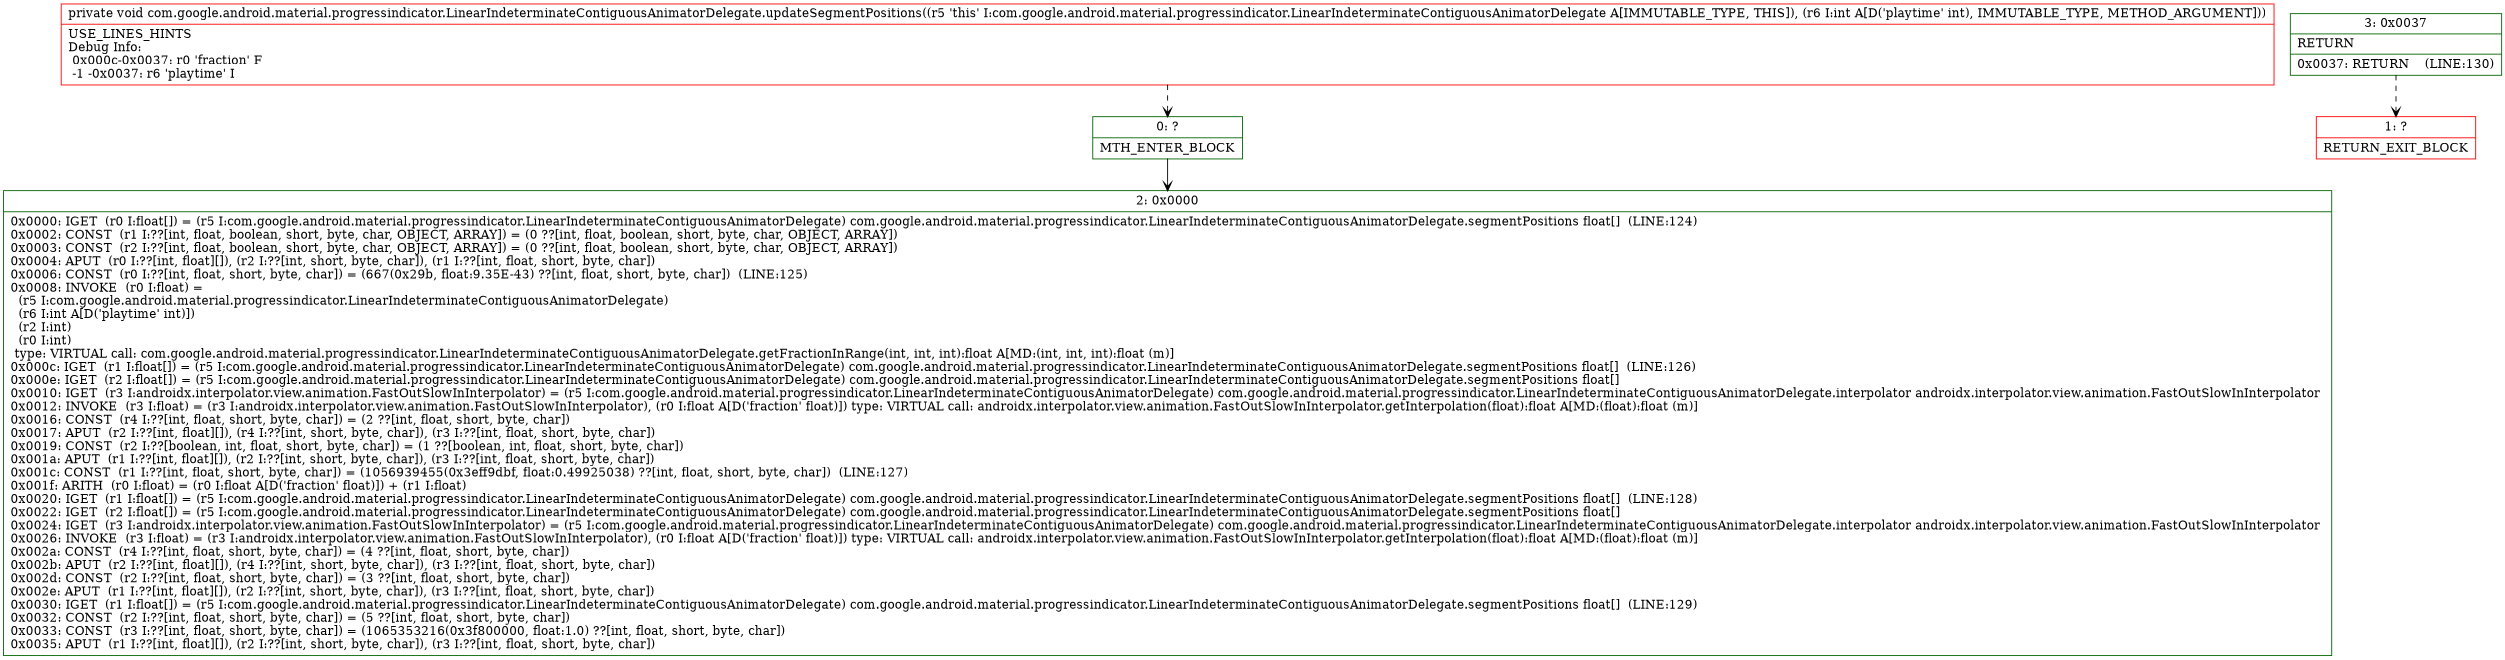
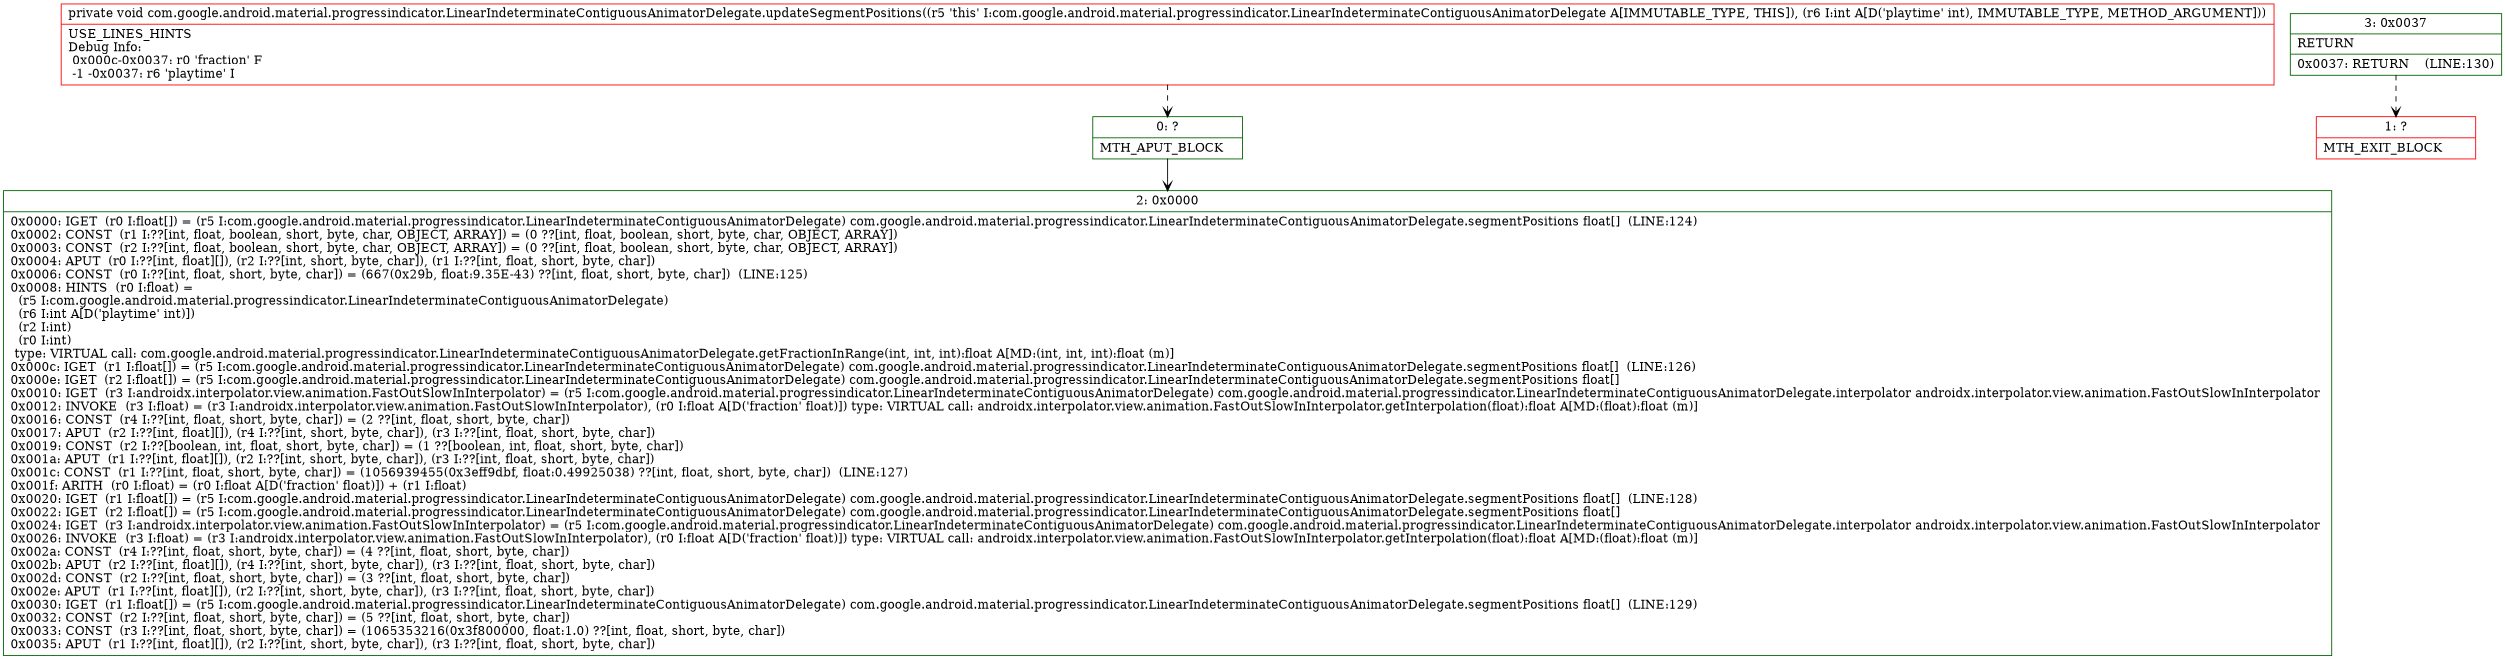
  digraph {
    node [color=darkgreen shape=record]
    edge [arrowhead=vee style=dashed]
-   n1 [label="{0\:\ ?|MTH_ENTER_BLOCK\l}"]
-   n2 [label="{2\:\ 0x0000|0x0000: IGET  (r0 I:float[]) = (r5 I:com.google.android.material.progressindicator.LinearIndeterminateContiguousAnimatorDelegate) com.google.android.material.progressindicator.LinearIndeterminateContiguousAnimatorDelegate.segmentPositions float[]  (LINE:124)\l0x0002: CONST  (r1 I:??[int, float, boolean, short, byte, char, OBJECT, ARRAY]) = (0 ??[int, float, boolean, short, byte, char, OBJECT, ARRAY]) \l0x0003: CONST  (r2 I:??[int, float, boolean, short, byte, char, OBJECT, ARRAY]) = (0 ??[int, float, boolean, short, byte, char, OBJECT, ARRAY]) \l0x0004: APUT  (r0 I:??[int, float][]), (r2 I:??[int, short, byte, char]), (r1 I:??[int, float, short, byte, char]) \l0x0006: CONST  (r0 I:??[int, float, short, byte, char]) = (667(0x29b, float:9.35E\-43) ??[int, float, short, byte, char])  (LINE:125)\l0x0008: INVOKE  (r0 I:float) = \l  (r5 I:com.google.android.material.progressindicator.LinearIndeterminateContiguousAnimatorDelegate)\l  (r6 I:int A[D('playtime' int)])\l  (r2 I:int)\l  (r0 I:int)\l type: VIRTUAL call: com.google.android.material.progressindicator.LinearIndeterminateContiguousAnimatorDelegate.getFractionInRange(int, int, int):float A[MD:(int, int, int):float (m)]\l0x000c: IGET  (r1 I:float[]) = (r5 I:com.google.android.material.progressindicator.LinearIndeterminateContiguousAnimatorDelegate) com.google.android.material.progressindicator.LinearIndeterminateContiguousAnimatorDelegate.segmentPositions float[]  (LINE:126)\l0x000e: IGET  (r2 I:float[]) = (r5 I:com.google.android.material.progressindicator.LinearIndeterminateContiguousAnimatorDelegate) com.google.android.material.progressindicator.LinearIndeterminateContiguousAnimatorDelegate.segmentPositions float[] \l0x0010: IGET  (r3 I:androidx.interpolator.view.animation.FastOutSlowInInterpolator) = (r5 I:com.google.android.material.progressindicator.LinearIndeterminateContiguousAnimatorDelegate) com.google.android.material.progressindicator.LinearIndeterminateContiguousAnimatorDelegate.interpolator androidx.interpolator.view.animation.FastOutSlowInInterpolator \l0x0012: INVOKE  (r3 I:float) = (r3 I:androidx.interpolator.view.animation.FastOutSlowInInterpolator), (r0 I:float A[D('fraction' float)]) type: VIRTUAL call: androidx.interpolator.view.animation.FastOutSlowInInterpolator.getInterpolation(float):float A[MD:(float):float (m)]\l0x0016: CONST  (r4 I:??[int, float, short, byte, char]) = (2 ??[int, float, short, byte, char]) \l0x0017: APUT  (r2 I:??[int, float][]), (r4 I:??[int, short, byte, char]), (r3 I:??[int, float, short, byte, char]) \l0x0019: CONST  (r2 I:??[boolean, int, float, short, byte, char]) = (1 ??[boolean, int, float, short, byte, char]) \l0x001a: APUT  (r1 I:??[int, float][]), (r2 I:??[int, short, byte, char]), (r3 I:??[int, float, short, byte, char]) \l0x001c: CONST  (r1 I:??[int, float, short, byte, char]) = (1056939455(0x3eff9dbf, float:0.49925038) ??[int, float, short, byte, char])  (LINE:127)\l0x001f: ARITH  (r0 I:float) = (r0 I:float A[D('fraction' float)]) + (r1 I:float) \l0x0020: IGET  (r1 I:float[]) = (r5 I:com.google.android.material.progressindicator.LinearIndeterminateContiguousAnimatorDelegate) com.google.android.material.progressindicator.LinearIndeterminateContiguousAnimatorDelegate.segmentPositions float[]  (LINE:128)\l0x0022: IGET  (r2 I:float[]) = (r5 I:com.google.android.material.progressindicator.LinearIndeterminateContiguousAnimatorDelegate) com.google.android.material.progressindicator.LinearIndeterminateContiguousAnimatorDelegate.segmentPositions float[] \l0x0024: IGET  (r3 I:androidx.interpolator.view.animation.FastOutSlowInInterpolator) = (r5 I:com.google.android.material.progressindicator.LinearIndeterminateContiguousAnimatorDelegate) com.google.android.material.progressindicator.LinearIndeterminateContiguousAnimatorDelegate.interpolator androidx.interpolator.view.animation.FastOutSlowInInterpolator \l0x0026: INVOKE  (r3 I:float) = (r3 I:androidx.interpolator.view.animation.FastOutSlowInInterpolator), (r0 I:float A[D('fraction' float)]) type: VIRTUAL call: androidx.interpolator.view.animation.FastOutSlowInInterpolator.getInterpolation(float):float A[MD:(float):float (m)]\l0x002a: CONST  (r4 I:??[int, float, short, byte, char]) = (4 ??[int, float, short, byte, char]) \l0x002b: APUT  (r2 I:??[int, float][]), (r4 I:??[int, short, byte, char]), (r3 I:??[int, float, short, byte, char]) \l0x002d: CONST  (r2 I:??[int, float, short, byte, char]) = (3 ??[int, float, short, byte, char]) \l0x002e: APUT  (r1 I:??[int, float][]), (r2 I:??[int, short, byte, char]), (r3 I:??[int, float, short, byte, char]) \l0x0030: IGET  (r1 I:float[]) = (r5 I:com.google.android.material.progressindicator.LinearIndeterminateContiguousAnimatorDelegate) com.google.android.material.progressindicator.LinearIndeterminateContiguousAnimatorDelegate.segmentPositions float[]  (LINE:129)\l0x0032: CONST  (r2 I:??[int, float, short, byte, char]) = (5 ??[int, float, short, byte, char]) \l0x0033: CONST  (r3 I:??[int, float, short, byte, char]) = (1065353216(0x3f800000, float:1.0) ??[int, float, short, byte, char]) \l0x0035: APUT  (r1 I:??[int, float][]), (r2 I:??[int, short, byte, char]), (r3 I:??[int, float, short, byte, char]) \l}"]
+   n1 [label="{0\:\ ?|MTH_APUT_BLOCK\l}"]
+   n2 [label="{2\:\ 0x0000|0x0000: IGET  (r0 I:float[]) = (r5 I:com.google.android.material.progressindicator.LinearIndeterminateContiguousAnimatorDelegate) com.google.android.material.progressindicator.LinearIndeterminateContiguousAnimatorDelegate.segmentPositions float[]  (LINE:124)\l0x0002: CONST  (r1 I:??[int, float, boolean, short, byte, char, OBJECT, ARRAY]) = (0 ??[int, float, boolean, short, byte, char, OBJECT, ARRAY]) \l0x0003: CONST  (r2 I:??[int, float, boolean, short, byte, char, OBJECT, ARRAY]) = (0 ??[int, float, boolean, short, byte, char, OBJECT, ARRAY]) \l0x0004: APUT  (r0 I:??[int, float][]), (r2 I:??[int, short, byte, char]), (r1 I:??[int, float, short, byte, char]) \l0x0006: CONST  (r0 I:??[int, float, short, byte, char]) = (667(0x29b, float:9.35E\-43) ??[int, float, short, byte, char])  (LINE:125)\l0x0008: HINTS  (r0 I:float) = \l  (r5 I:com.google.android.material.progressindicator.LinearIndeterminateContiguousAnimatorDelegate)\l  (r6 I:int A[D('playtime' int)])\l  (r2 I:int)\l  (r0 I:int)\l type: VIRTUAL call: com.google.android.material.progressindicator.LinearIndeterminateContiguousAnimatorDelegate.getFractionInRange(int, int, int):float A[MD:(int, int, int):float (m)]\l0x000c: IGET  (r1 I:float[]) = (r5 I:com.google.android.material.progressindicator.LinearIndeterminateContiguousAnimatorDelegate) com.google.android.material.progressindicator.LinearIndeterminateContiguousAnimatorDelegate.segmentPositions float[]  (LINE:126)\l0x000e: IGET  (r2 I:float[]) = (r5 I:com.google.android.material.progressindicator.LinearIndeterminateContiguousAnimatorDelegate) com.google.android.material.progressindicator.LinearIndeterminateContiguousAnimatorDelegate.segmentPositions float[] \l0x0010: IGET  (r3 I:androidx.interpolator.view.animation.FastOutSlowInInterpolator) = (r5 I:com.google.android.material.progressindicator.LinearIndeterminateContiguousAnimatorDelegate) com.google.android.material.progressindicator.LinearIndeterminateContiguousAnimatorDelegate.interpolator androidx.interpolator.view.animation.FastOutSlowInInterpolator \l0x0012: INVOKE  (r3 I:float) = (r3 I:androidx.interpolator.view.animation.FastOutSlowInInterpolator), (r0 I:float A[D('fraction' float)]) type: VIRTUAL call: androidx.interpolator.view.animation.FastOutSlowInInterpolator.getInterpolation(float):float A[MD:(float):float (m)]\l0x0016: CONST  (r4 I:??[int, float, short, byte, char]) = (2 ??[int, float, short, byte, char]) \l0x0017: APUT  (r2 I:??[int, float][]), (r4 I:??[int, short, byte, char]), (r3 I:??[int, float, short, byte, char]) \l0x0019: CONST  (r2 I:??[boolean, int, float, short, byte, char]) = (1 ??[boolean, int, float, short, byte, char]) \l0x001a: APUT  (r1 I:??[int, float][]), (r2 I:??[int, short, byte, char]), (r3 I:??[int, float, short, byte, char]) \l0x001c: CONST  (r1 I:??[int, float, short, byte, char]) = (1056939455(0x3eff9dbf, float:0.49925038) ??[int, float, short, byte, char])  (LINE:127)\l0x001f: ARITH  (r0 I:float) = (r0 I:float A[D('fraction' float)]) + (r1 I:float) \l0x0020: IGET  (r1 I:float[]) = (r5 I:com.google.android.material.progressindicator.LinearIndeterminateContiguousAnimatorDelegate) com.google.android.material.progressindicator.LinearIndeterminateContiguousAnimatorDelegate.segmentPositions float[]  (LINE:128)\l0x0022: IGET  (r2 I:float[]) = (r5 I:com.google.android.material.progressindicator.LinearIndeterminateContiguousAnimatorDelegate) com.google.android.material.progressindicator.LinearIndeterminateContiguousAnimatorDelegate.segmentPositions float[] \l0x0024: IGET  (r3 I:androidx.interpolator.view.animation.FastOutSlowInInterpolator) = (r5 I:com.google.android.material.progressindicator.LinearIndeterminateContiguousAnimatorDelegate) com.google.android.material.progressindicator.LinearIndeterminateContiguousAnimatorDelegate.interpolator androidx.interpolator.view.animation.FastOutSlowInInterpolator \l0x0026: INVOKE  (r3 I:float) = (r3 I:androidx.interpolator.view.animation.FastOutSlowInInterpolator), (r0 I:float A[D('fraction' float)]) type: VIRTUAL call: androidx.interpolator.view.animation.FastOutSlowInInterpolator.getInterpolation(float):float A[MD:(float):float (m)]\l0x002a: CONST  (r4 I:??[int, float, short, byte, char]) = (4 ??[int, float, short, byte, char]) \l0x002b: APUT  (r2 I:??[int, float][]), (r4 I:??[int, short, byte, char]), (r3 I:??[int, float, short, byte, char]) \l0x002d: CONST  (r2 I:??[int, float, short, byte, char]) = (3 ??[int, float, short, byte, char]) \l0x002e: APUT  (r1 I:??[int, float][]), (r2 I:??[int, short, byte, char]), (r3 I:??[int, float, short, byte, char]) \l0x0030: IGET  (r1 I:float[]) = (r5 I:com.google.android.material.progressindicator.LinearIndeterminateContiguousAnimatorDelegate) com.google.android.material.progressindicator.LinearIndeterminateContiguousAnimatorDelegate.segmentPositions float[]  (LINE:129)\l0x0032: CONST  (r2 I:??[int, float, short, byte, char]) = (5 ??[int, float, short, byte, char]) \l0x0033: CONST  (r3 I:??[int, float, short, byte, char]) = (1065353216(0x3f800000, float:1.0) ??[int, float, short, byte, char]) \l0x0035: APUT  (r1 I:??[int, float][]), (r2 I:??[int, short, byte, char]), (r3 I:??[int, float, short, byte, char]) \l}"]
    n3 [label="{3\:\ 0x0037|RETURN\l|0x0037: RETURN    (LINE:130)\l}"]
-   n4 [color=red label="{1\:\ ?|RETURN_EXIT_BLOCK\l}"]
+   n4 [color=red label="{1\:\ ?|MTH_EXIT_BLOCK\l}"]
    n5 [color=red label="{private void com.google.android.material.progressindicator.LinearIndeterminateContiguousAnimatorDelegate.updateSegmentPositions((r5 'this' I:com.google.android.material.progressindicator.LinearIndeterminateContiguousAnimatorDelegate A[IMMUTABLE_TYPE, THIS]), (r6 I:int A[D('playtime' int), IMMUTABLE_TYPE, METHOD_ARGUMENT]))  | USE_LINES_HINTS\lDebug Info:\l  0x000c\-0x0037: r0 'fraction' F\l  \-1 \-0x0037: r6 'playtime' I\l}"]
    n1 -> n2 [style=solid]
    n3 -> n4
    n5 -> n1
  }
